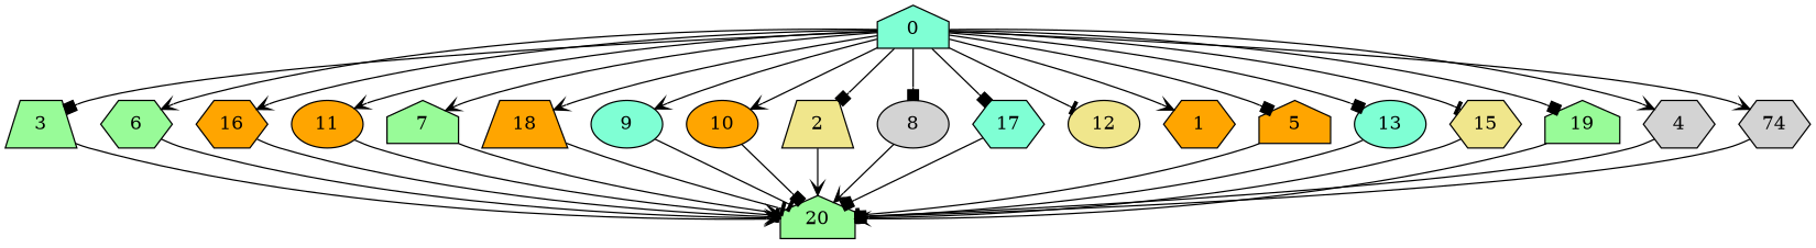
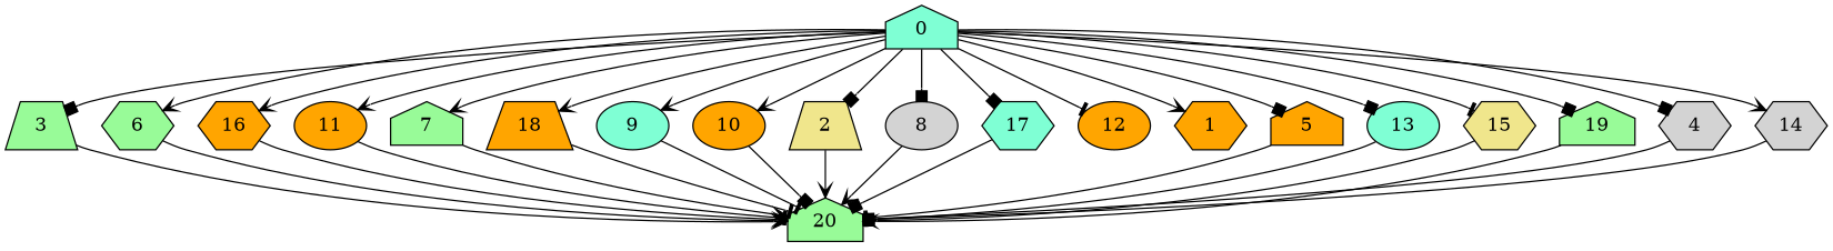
  digraph {
    node [Weight=15 fillcolor=orange shape=hexagon style=filled]
    edge [Weight=4 arrowhead=vee]
    0 [Weight=12 fillcolor=aquamarine shape=house]
    3 [Weight=17 fillcolor=palegreen shape=trapezium]
    6 [Weight=17 fillcolor=palegreen]
    16 [Weight=12]
    11 [shape=ellipse]
    7 [Weight=10 fillcolor=palegreen shape=house]
    18 [Weight=13 shape=trapezium]
    9 [fillcolor=aquamarine shape=ellipse]
    10 [shape=ellipse]
    2 [Weight=8 fillcolor=khaki shape=trapezium]
    8 [Weight=13 fillcolor=lightgrey shape=ellipse]
    17 [Weight=13 fillcolor=aquamarine]
-   12 [Weight=8 fillcolor=khaki shape=ellipse]
+   12 [Weight=8 shape=ellipse]
    1 [Weight=10]
    5 [Weight=8 shape=house]
    13 [Weight=7 fillcolor=aquamarine shape=ellipse]
    15 [Weight=3 fillcolor=khaki]
    19 [Weight=3 fillcolor=palegreen shape=house]
    4 [Weight=5 fillcolor=lightgrey]
-   14 [Weight=3 fillcolor=lightgrey label=74]
+   14 [Weight=3 fillcolor=lightgrey]
    20 [Weight=7 fillcolor=palegreen shape=house]
    0 -> 3 [arrowhead=box]
    0 -> 6
    0 -> 16 [Weight=3]
    0 -> 11 [Weight=3]
    0 -> 7 [Weight=6]
    0 -> 18 [Weight=6]
    0 -> 9 [Weight=8]
    0 -> 10 [Weight=7]
    0 -> 2 [arrowhead=box]
    0 -> 8 [Weight=5 arrowhead=box]
    0 -> 17 [arrowhead=box]
    0 -> 12 [Weight=5 arrowhead=tee]
    0 -> 1 [Weight=8]
    0 -> 5 [Weight=9 arrowhead=box]
    0 -> 13 [Weight=9 arrowhead=box]
    0 -> 15 [Weight=9 arrowhead=tee]
    0 -> 19 [Weight=6 arrowhead=box]
-   0 -> 4 [Weight=2]
+   0 -> 4 [Weight=2 arrowhead=box]
    0 -> 14 [Weight=3]
    3 -> 20 [Weight=10]
    6 -> 20 [Weight=7]
    16 -> 20 [Weight=10]
    11 -> 20 [Weight=6 arrowhead=tee]
    7 -> 20 [Weight=9]
    18 -> 20 [Weight=6 arrowhead=tee]
    9 -> 20 [Weight=3 arrowhead=tee]
    10 -> 20 [Weight=3 arrowhead=box]
    2 -> 20 [Weight=9]
    8 -> 20
    17 -> 20 [arrowhead=box]
    5 -> 20 [arrowhead=tee]
    13 -> 20 [Weight=5 arrowhead=tee]
    15 -> 20 [Weight=9 arrowhead=box]
    19 -> 20 [Weight=6]
    4 -> 20 [Weight=3 arrowhead=box]
    14 -> 20 [Weight=2 arrowhead=box]
  }
